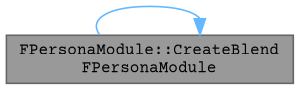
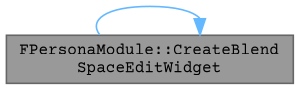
  digraph {
    rankdir=LR
    fontname="Courier Prime"
-   n1 [color=gray40 fillcolor=grey60 fontcolor=black fontname="Courier Prime" fontsize=10 height=0.2 label="FPersonaModule::CreateBlend\lFPersonaModule" shape=box style=filled width=0.4]
+   n1 [color=gray40 fillcolor=grey60 fontcolor=black fontname="Courier Prime" fontsize=10 height=0.2 label="FPersonaModule::CreateBlend\lSpaceEditWidget" shape=box style=filled width=0.4]
    n1 -> n1 [color=steelblue1 fontname="Courier Prime" fontsize=10 labelfontname=Helvetica labelfontsize=10 style=solid]
  }
